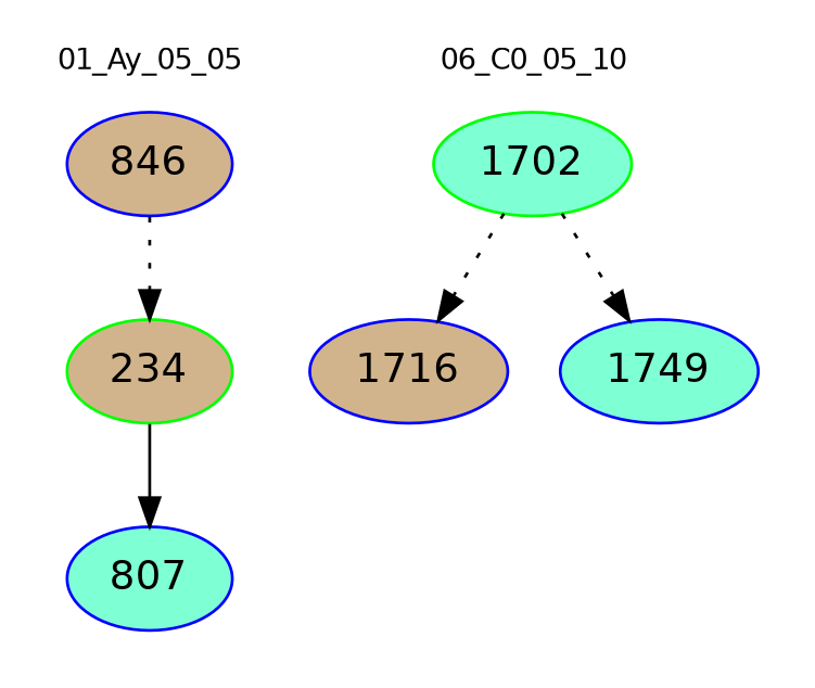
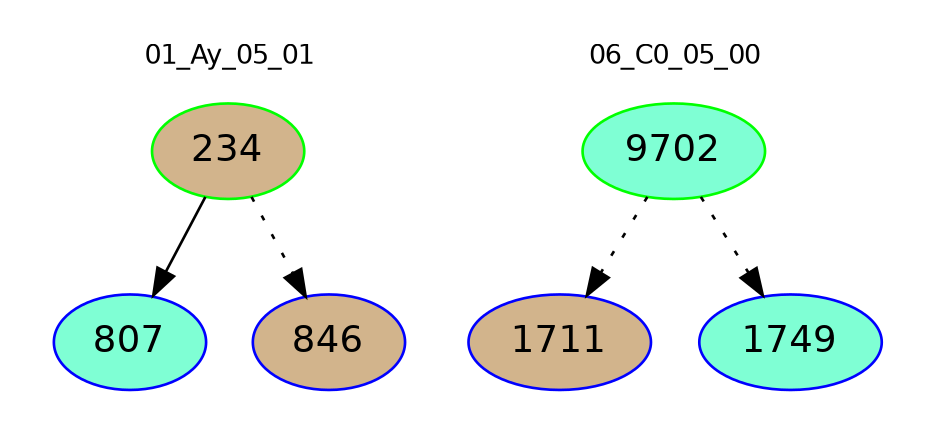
  digraph {
    fontname="DejaVu Sans"
    node [color=blue fillcolor=tan fontname="DejaVu Sans" style=filled]
    edge [color=black fontname="DejaVu Sans" style=dotted]
    n1 [color=green label=234]
    n2 [fillcolor=aquamarine label=807]
    n3 [label=846]
-   n4 [color=green fillcolor=aquamarine label=1702]
-   n5 [label=1716]
+   n4 [color=green fillcolor=aquamarine label=9702]
+   n5 [label=1711]
    n6 [fillcolor=aquamarine label=1749]
    subgraph cluster_1 {
      color=white
      fontsize=10
-     label="01_Ay_05_05"
+     label="01_Ay_05_01"
      n1
      n2
      n3
    }
    subgraph cluster_2 {
      color=white
      fontsize=10
-     label="06_C0_05_10"
+     label="06_C0_05_00"
      n4
      n5
      n6
    }
    n1 -> n2 [style=solid]
-   n3 -> n1
+   n1 -> n3
    n4 -> n5
    n4 -> n6
  }
